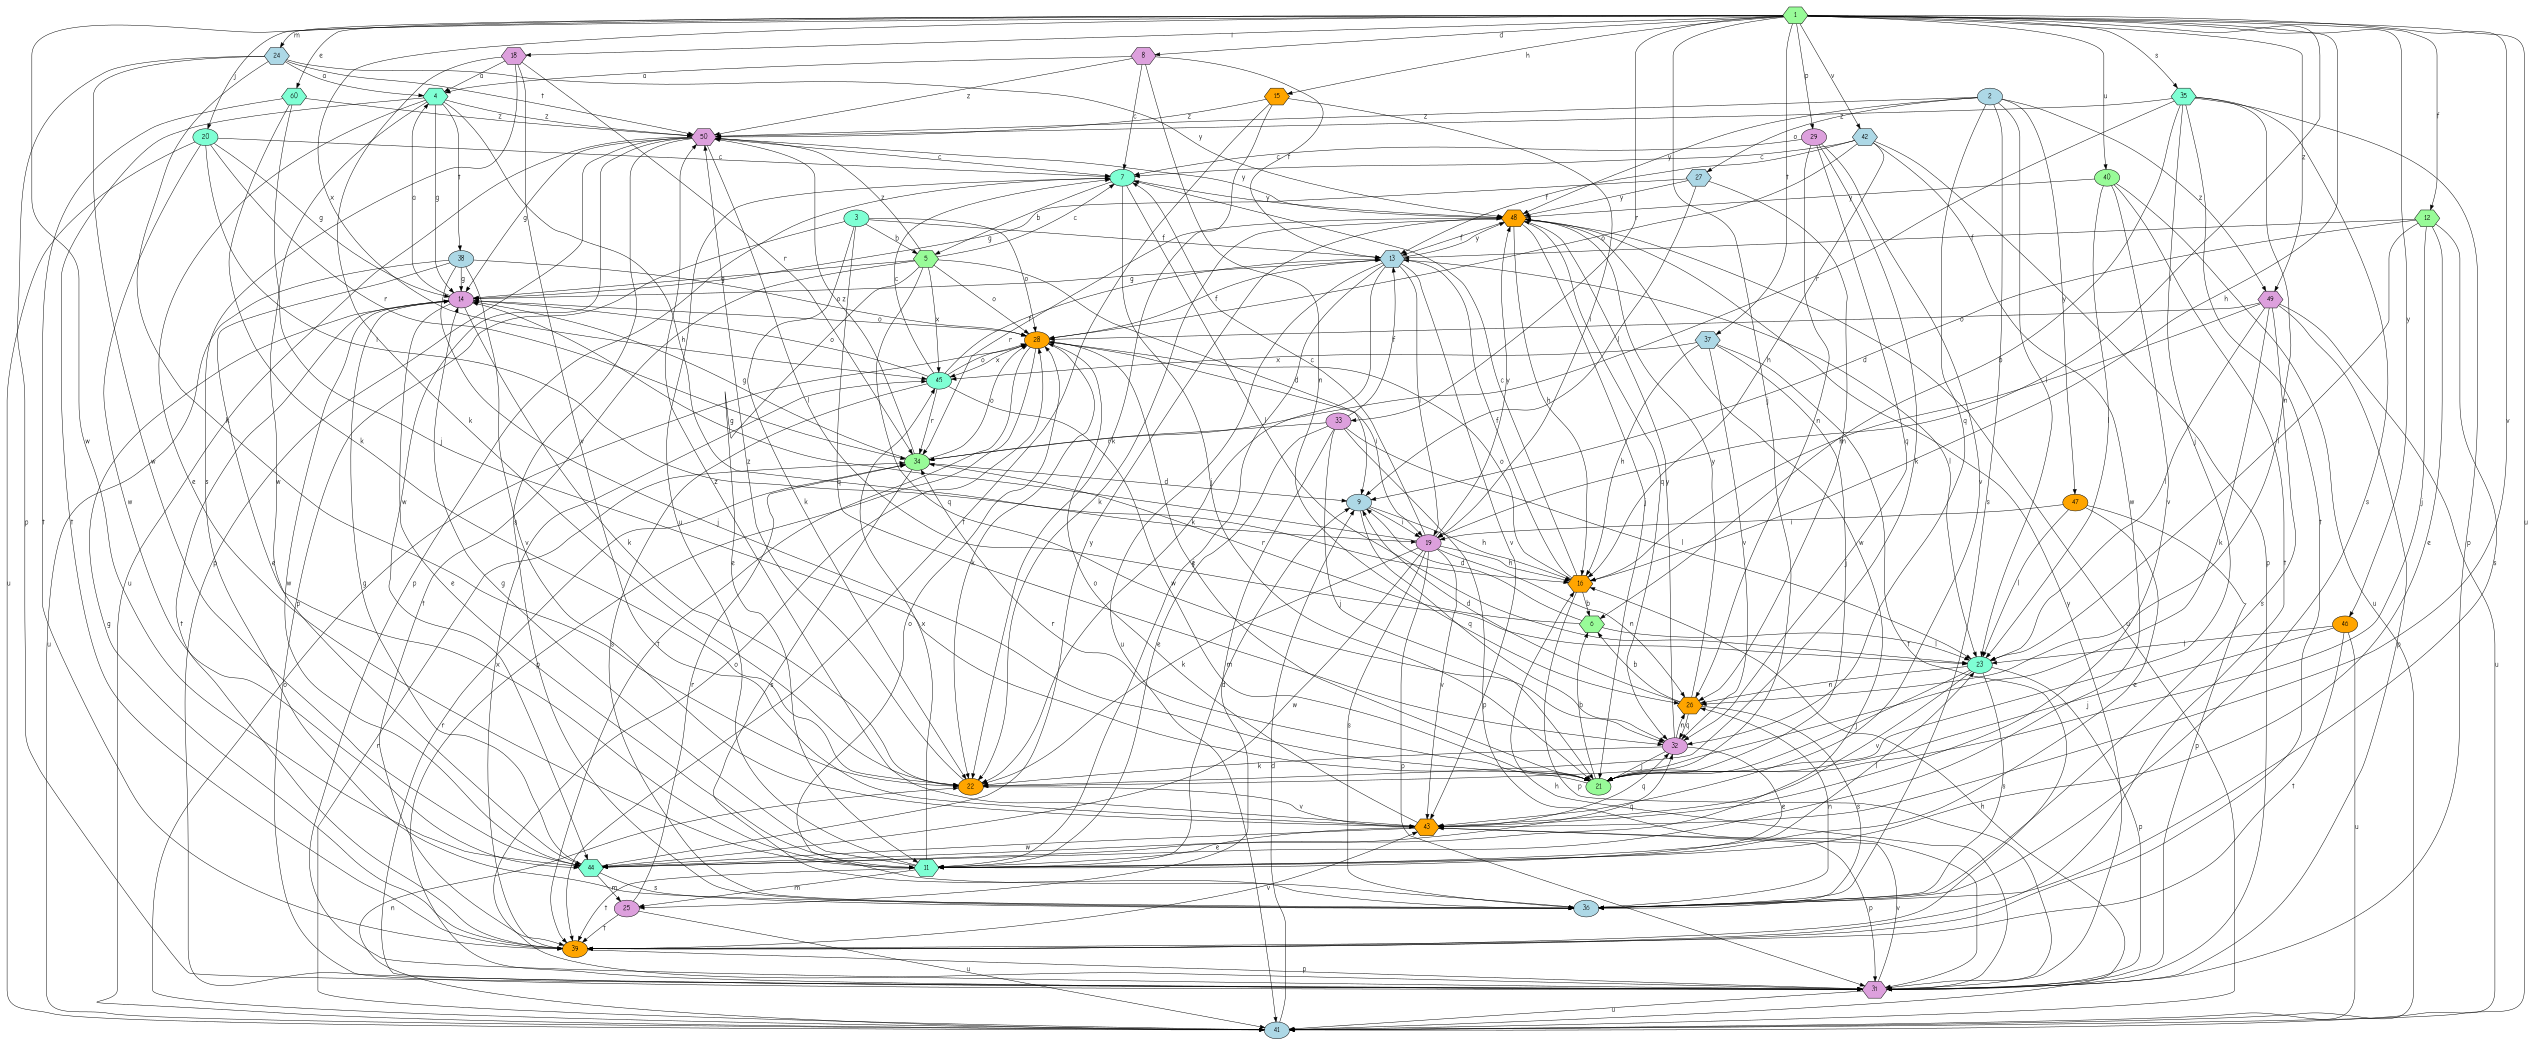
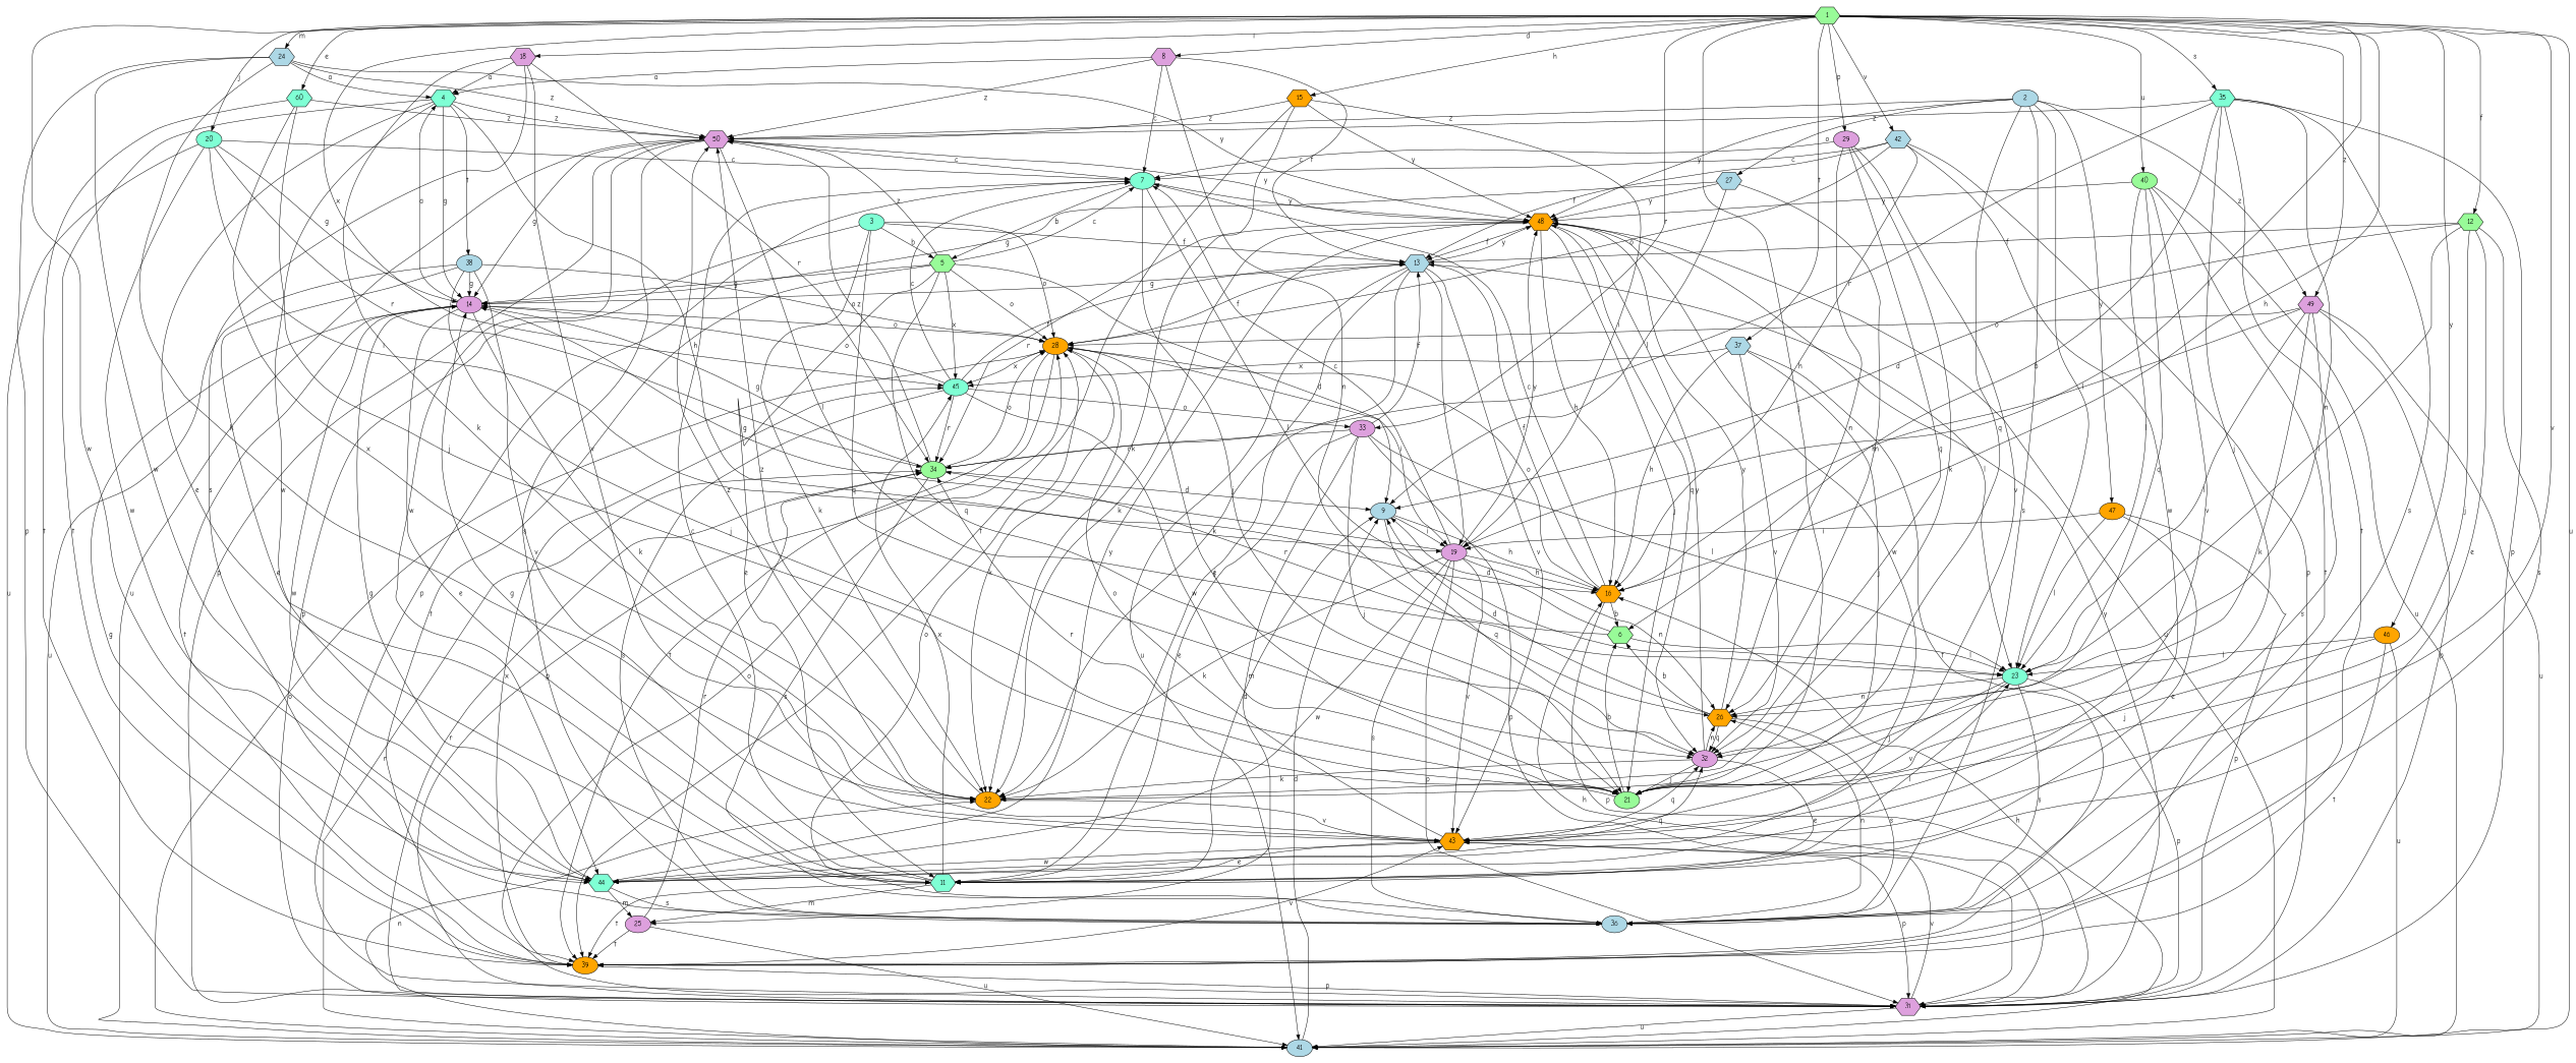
  strict digraph {
    fontname="Comic Neue"
    node [fillcolor=plum fontname="Comic Neue" shape=hexagon style=filled]
    edge [fontname="Comic Neue"]
    8
    4 [fillcolor=aquamarine]
    7 [fillcolor=aquamarine shape=ellipse]
    26 [fillcolor=orange]
    50
    13 [fillcolor=lightblue]
    14 [shape=ellipse]
    16 [fillcolor=orange]
    11 [fillcolor=aquamarine]
    38 [fillcolor=lightblue shape=ellipse]
    39 [fillcolor=orange shape=ellipse]
    44 [fillcolor=aquamarine]
    48 [fillcolor=orange]
    31
    5 [fillcolor=palegreen]
    21 [fillcolor=palegreen shape=ellipse]
    23 [fillcolor=aquamarine shape=ellipse]
    36 [fillcolor=lightblue shape=ellipse]
    32 [shape=ellipse]
    9 [fillcolor=lightblue shape=ellipse]
    6 [fillcolor=palegreen]
    41 [fillcolor=lightblue shape=ellipse]
    22 [fillcolor=orange shape=ellipse]
    43 [fillcolor=orange]
    19 [shape=ellipse]
    28 [fillcolor=orange shape=ellipse]
    45 [fillcolor=aquamarine shape=ellipse]
    25 [shape=ellipse]
    18
    34 [fillcolor=palegreen shape=ellipse]
    24 [fillcolor=lightblue]
    3 [fillcolor=aquamarine shape=ellipse]
    35 [fillcolor=aquamarine]
    20 [fillcolor=aquamarine shape=ellipse]
    29 [shape=ellipse]
    42 [fillcolor=lightblue]
    1 [fillcolor=palegreen]
    12 [fillcolor=palegreen]
    n39 [fillcolor=aquamarine label=60]
    33 [shape=ellipse]
    15 [fillcolor=orange]
    37 [fillcolor=lightblue]
    49
    46 [fillcolor=orange shape=ellipse]
    40 [fillcolor=palegreen shape=ellipse]
    27 [fillcolor=lightblue]
    47 [fillcolor=orange shape=ellipse]
    2 [fillcolor=lightblue shape=ellipse]
    8 -> 4 [label=a]
    8 -> 7 [label=c]
    8 -> 26 [label=n]
    8 -> 50 [label=z]
    8 -> 13 [label=f]
    4 -> 50 [label=z]
    4 -> 14 [label=g]
    4 -> 16 [label=h]
    4 -> 11 [label=e]
    4 -> 38 [label=t]
    4 -> 39 [label=t]
    4 -> 44 [label=w]
    7 -> 48 [label=y]
    7 -> 31 [label=p]
    7 -> 5 [label=b]
    7 -> 21 [label=j]
    7 -> 23 [label=l]
    26 -> 48 [label=y]
    26 -> 36 [label=s]
    26 -> 32 [label=q]
    26 -> 9 [label=d]
    26 -> 6 [label=b]
    50 -> 7 [label=c]
    50 -> 14 [label=g]
    50 -> 44 [label=w]
    50 -> 48 [label=y]
    50 -> 31 [label=p]
    50 -> 23 [label=l]
    50 -> 36 [label=s]
    50 -> 41 [label=u]
    13 -> 14 [label=g]
    13 -> 11 [label=e]
    13 -> 48 [label=y]
    13 -> 23 [label=l]
    13 -> 41 [label=u]
    13 -> 22 [label=k]
    13 -> 43 [label=v]
    13 -> 19 [label=i]
    14 -> 4 [label=a]
    14 -> 11 [label=e]
    14 -> 39 [label=t]
    14 -> 44 [label=w]
    14 -> 22 [label=k]
    14 -> 28 [label=o]
    16 -> 7 [label=c]
    16 -> 13 [label=f]
    16 -> 31 [label=p]
    16 -> 6 [label=b]
    16 -> 28 [label=o]
-   11 -> 7 [label=u]
+   11 -> 7 [label=c]
    11 -> 14 [label=g]
    11 -> 39 [label=t]
    11 -> 23 [label=l]
    11 -> 9 [label=d]
    11 -> 45 [label=x]
    11 -> 25 [label=m]
    38 -> 14 [label=g]
    38 -> 11 [label=e]
    38 -> 21 [label=j]
    38 -> 41 [label=u]
    38 -> 43 [label=v]
    38 -> 28 [label=o]
    39 -> 14 [label=g]
    39 -> 31 [label=p]
    39 -> 43 [label=v]
    39 -> 45 [label=x]
    44 -> 14 [label=g]
    44 -> 48 [label=y]
    44 -> 36 [label=s]
    44 -> 32 [label=q]
    44 -> 25 [label=m]
    48 -> 13 [label=f]
    48 -> 16 [label=h]
    48 -> 44 [label=w]
    48 -> 21 [label=j]
    48 -> 32 [label=q]
    48 -> 41 [label=u]
    48 -> 22 [label=k]
    48 -> 34 [label=r]
    31 -> 16 [label=h]
    31 -> 48 [label=y]
    31 -> 41 [label=u]
    31 -> 43 [label=v]
    31 -> 28 [label=o]
    31 -> 34 [label=r]
    5 -> 7 [label=c]
    5 -> 50 [label=z]
    5 -> 14 [label=g]
    5 -> 11 [label=e]
    5 -> 39 [label=t]
    5 -> 32 [label=q]
    5 -> 9 [label=d]
    5 -> 28 [label=o]
    5 -> 45 [label=x]
    21 -> 6 [label=b]
    21 -> 34 [label=r]
    23 -> 26 [label=n]
    23 -> 31 [label=p]
    23 -> 21 [label=j]
    23 -> 36 [label=s]
    23 -> 43 [label=v]
    36 -> 26 [label=n]
    36 -> 28 [label=o]
    32 -> 26 [label=n]
    32 -> 11 [label=e]
    32 -> 48 [label=y]
    32 -> 21 [label=j]
    32 -> 22 [label=k]
    9 -> 16 [label=h]
    9 -> 32 [label=q]
    9 -> 19 [label=i]
    6 -> 23 [label=l]
    6 -> 9 [label=d]
    6 -> 34 [label=r]
    41 -> 16 [label=h]
    41 -> 9 [label=d]
    41 -> 22 [label=n]
    41 -> 28 [label=o]
    41 -> 34 [label=r]
    22 -> 50 [label=z]
    22 -> 43 [label=v]
    43 -> 50 [label=z]
    43 -> 11 [label=e]
    43 -> 44 [label=w]
    43 -> 31 [label=p]
    43 -> 32 [label=q]
    43 -> 28 [label=o]
    19 -> 7 [label=c]
    19 -> 26 [label=n]
    19 -> 14 [label=g]
    19 -> 16 [label=h]
    19 -> 44 [label=w]
    19 -> 48 [label=y]
    19 -> 31 [label=p]
    19 -> 36 [label=s]
    19 -> 22 [label=k]
    19 -> 43 [label=v]
    28 -> 13 [label=f]
    28 -> 39 [label=t]
    28 -> 31 [label=p]
    28 -> 21 [label=j]
    28 -> 22 [label=k]
    28 -> 19 [label=i]
    28 -> 45 [label=x]
    45 -> 7 [label=c]
    45 -> 13 [label=f]
    45 -> 14 [label=o]
    45 -> 21 [label=w]
    45 -> 36 [label=s]
-   45 -> 28 [label=o]
+   45 -> 33 [label=o]
    45 -> 34 [label=r]
    25 -> 39 [label=t]
    25 -> 41 [label=u]
    25 -> 34 [label=r]
    18 -> 4 [label=a]
    18 -> 36 [label=s]
    18 -> 22 [label=k]
    18 -> 43 [label=v]
    18 -> 34 [label=r]
    34 -> 50 [label=z]
    34 -> 14 [label=g]
    34 -> 36 [label=s]
    34 -> 9 [label=d]
    34 -> 28 [label=o]
    24 -> 4 [label=a]
-   24 -> 50 [label=t]
+   24 -> 50 [label=z]
    24 -> 44 [label=w]
    24 -> 48 [label=y]
    24 -> 31 [label=p]
    24 -> 22 [label=k]
    3 -> 13 [label=f]
    3 -> 31 [label=p]
    3 -> 5 [label=b]
    3 -> 32 [label=q]
    3 -> 22 [label=k]
    3 -> 28 [label=o]
    35 -> 26 [label=n]
    35 -> 50 [label=z]
    35 -> 39 [label=t]
    35 -> 31 [label=p]
    35 -> 21 [label=j]
    35 -> 36 [label=s]
    35 -> 6 [label=b]
    35 -> 34 [label=r]
    20 -> 7 [label=c]
    20 -> 14 [label=g]
    20 -> 44 [label=w]
    20 -> 41 [label=u]
    20 -> 19 [label=i]
    20 -> 34 [label=r]
    29 -> 7 [label=c]
    29 -> 26 [label=n]
    29 -> 32 [label=q]
    29 -> 22 [label=k]
    29 -> 43 [label=v]
    42 -> 7 [label=c]
    42 -> 13 [label=f]
    42 -> 16 [label=h]
    42 -> 44 [label=w]
    42 -> 31 [label=p]
    42 -> 28 [label=o]
    1 -> 8 [label=d]
    1 -> 16 [label=h]
    1 -> 44 [label=w]
    1 -> 21 [label=j]
    1 -> 41 [label=u]
    1 -> 43 [label=v]
    1 -> 19 [label=i]
    1 -> 45 [label=x]
    1 -> 18 [label=i]
    1 -> 24 [label=m]
    1 -> 35 [label=s]
    1 -> 20 [label=j]
    1 -> 29 [label=p]
    1 -> 42 [label=v]
    1 -> 12 [label=f]
    1 -> n39 [label=e]
    1 -> 33 [label=r]
    1 -> 15 [label=h]
    1 -> 37 [label=t]
    1 -> 49 [label=z]
    1 -> 46 [label=y]
    1 -> 40 [label=u]
    12 -> 13 [label=f]
    12 -> 11 [label=e]
    12 -> 21 [label=j]
    12 -> 23 [label=l]
    12 -> 36 [label=s]
    12 -> 9 [label=d]
    n39 -> 50 [label=z]
    n39 -> 39 [label=t]
    n39 -> 21 [label=j]
-   n39 -> 22 [label=k]
+   n39 -> 22 [label=x]
    33 -> 13 [label=f]
    33 -> 11 [label=e]
    33 -> 31 [label=p]
    33 -> 21 [label=j]
    33 -> 23 [label=l]
    33 -> 25 [label=m]
    33 -> 34 [label=r]
    15 -> 50 [label=z]
    15 -> 39 [label=t]
+   15 -> 48 [label=y]
    15 -> 22 [label=k]
    15 -> 19 [label=i]
    37 -> 16 [label=h]
    37 -> 39 [label=t]
    37 -> 21 [label=j]
    37 -> 32 [label=v]
    37 -> 45 [label=x]
    49 -> 16 [label=h]
    49 -> 31 [label=p]
    49 -> 23 [label=l]
    49 -> 36 [label=s]
    49 -> 41 [label=u]
    49 -> 22 [label=k]
    49 -> 28 [label=o]
    46 -> 39 [label=t]
    46 -> 21 [label=j]
    46 -> 23 [label=l]
    46 -> 41 [label=u]
    40 -> 39 [label=t]
    40 -> 48 [label=y]
    40 -> 23 [label=l]
+   40 -> 32 [label=q]
    40 -> 41 [label=u]
    40 -> 43 [label=v]
    27 -> 26 [label=n]
    27 -> 14 [label=g]
    27 -> 48 [label=y]
    27 -> 9 [label=l]
    47 -> 11 [label=e]
    47 -> 31 [label=p]
    47 -> 23 [label=l]
    47 -> 19 [label=i]
    2 -> 50 [label=z]
    2 -> 48 [label=y]
    2 -> 23 [label=l]
    2 -> 36 [label=s]
    2 -> 32 [label=q]
    2 -> 49 [label=z]
    2 -> 27 [label=o]
    2 -> 47 [label=y]
  }
